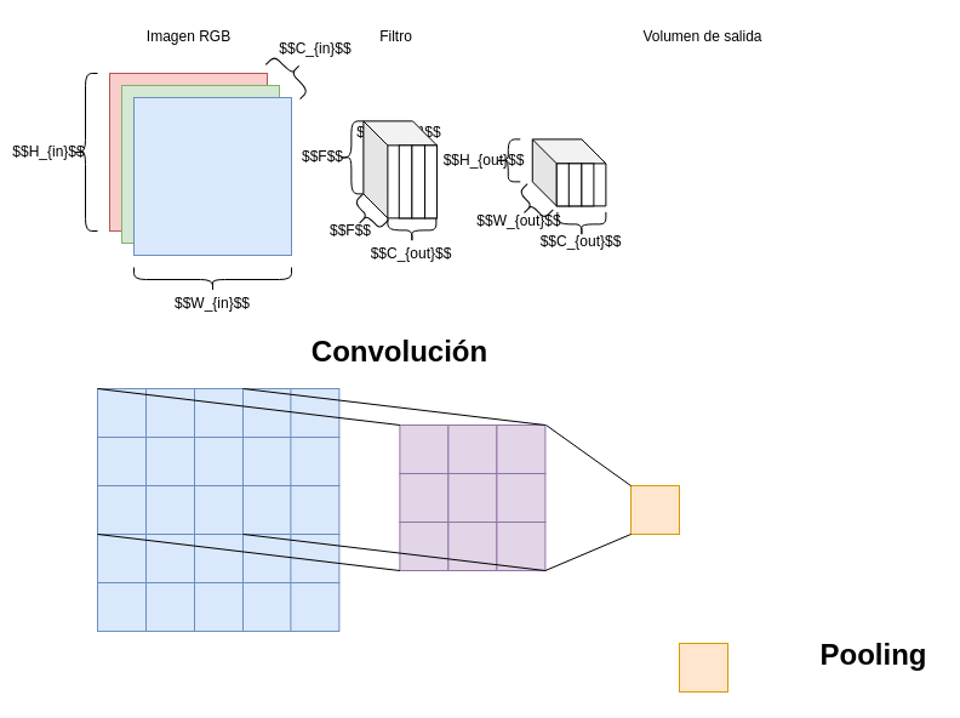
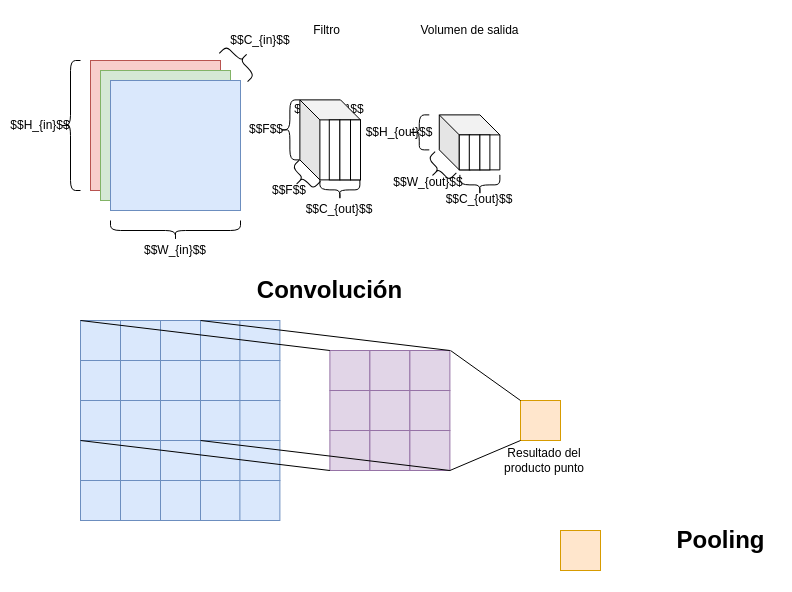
  <mxCell id="0" />
  <mxCell id="1" parent="0" />
  <mxCell id="2" value="" style="shape=cube;whiteSpace=wrap;html=1;boundedLbl=1;backgroundOutline=1;darkOpacity=0.05;darkOpacity2=0.1;" parent="1" vertex="1"><mxGeometry x="438.78" y="114.39" width="60.61" height="55" as="geometry" /></mxCell>
  <mxCell id="3" value="" style="rounded=0;whiteSpace=wrap;html=1;" vertex="1" parent="1"><mxGeometry x="458.78" y="134.39" width="10.61" height="35" as="geometry" /></mxCell>
  <mxCell id="4" value="" style="whiteSpace=wrap;html=1;aspect=fixed;fillColor=#f8cecc;strokeColor=#b85450;" parent="1" vertex="1"><mxGeometry x="90" y="60" width="130" height="130" as="geometry" /></mxCell>
  <mxCell id="5" value="$$W_{in}$$" style="text;html=1;strokeColor=none;fillColor=none;align=center;verticalAlign=middle;whiteSpace=wrap;rounded=0;" parent="1" vertex="1"><mxGeometry x="155" y="240" width="40" height="20" as="geometry" /></mxCell>
  <mxCell id="6" value="$$H_{in}$$" style="text;html=1;strokeColor=none;fillColor=none;align=center;verticalAlign=middle;whiteSpace=wrap;rounded=0;" parent="1" vertex="1"><mxGeometry x="20" y="115" width="40" height="20" as="geometry" /></mxCell>
  <mxCell id="7" value="" style="whiteSpace=wrap;html=1;aspect=fixed;fillColor=#d5e8d4;strokeColor=#82b366;" parent="1" vertex="1"><mxGeometry x="100" y="70" width="130" height="130" as="geometry" /></mxCell>
  <mxCell id="8" value="" style="whiteSpace=wrap;html=1;aspect=fixed;fillColor=#dae8fc;strokeColor=#6c8ebf;" parent="1" vertex="1"><mxGeometry x="110" y="80" width="130" height="130" as="geometry" /></mxCell>
  <mxCell id="9" value="" style="shape=curlyBracket;whiteSpace=wrap;html=1;rounded=1;" parent="1" vertex="1"><mxGeometry x="60" y="60" width="20" height="130" as="geometry" /></mxCell>
  <mxCell id="10" value="" style="shape=curlyBracket;whiteSpace=wrap;html=1;rounded=1;rotation=-90;" parent="1" vertex="1"><mxGeometry x="165" y="165" width="20" height="130" as="geometry" /></mxCell>
  <mxCell id="11" value="" style="shape=curlyBracket;whiteSpace=wrap;html=1;rounded=1;rotation=135;" parent="1" vertex="1"><mxGeometry x="230" y="40" width="20" height="40" as="geometry" /></mxCell>
  <mxCell id="12" value="$$C_{in}$$" style="text;html=1;strokeColor=none;fillColor=none;align=center;verticalAlign=middle;whiteSpace=wrap;rounded=0;" parent="1" vertex="1"><mxGeometry x="240" y="30" width="40" height="20" as="geometry" /></mxCell>
  <mxCell id="13" value="" style="shape=curlyBracket;whiteSpace=wrap;html=1;rounded=1;rotation=-90;" vertex="1" parent="1"><mxGeometry x="329.39" y="169.39" width="20" height="40" as="geometry" /></mxCell>
  <mxCell id="14" value="$$C_{out}$$" style="text;html=1;strokeColor=none;fillColor=none;align=center;verticalAlign=middle;whiteSpace=wrap;rounded=0;" vertex="1" parent="1"><mxGeometry x="319.39" y="199.39" width="40" height="20" as="geometry" /></mxCell>
  <mxCell id="15" value="" style="shape=curlyBracket;whiteSpace=wrap;html=1;rounded=1;" vertex="1" parent="1"><mxGeometry x="279.39" y="99.39" width="20" height="60" as="geometry" /></mxCell>
  <mxCell id="16" value="" style="shape=curlyBracket;whiteSpace=wrap;html=1;rounded=1;rotation=-45;" vertex="1" parent="1"><mxGeometry x="292.32" y="162.32" width="20" height="30" as="geometry" /></mxCell>
  <mxCell id="17" value="$$W_{out}$$" style="text;html=1;strokeColor=none;fillColor=none;align=center;verticalAlign=middle;whiteSpace=wrap;rounded=0;" vertex="1" parent="1"><mxGeometry x="309.39" y="99.39" width="40" height="20" as="geometry" /></mxCell>
- <mxCell id="18" value="Imagen RGB" style="text;html=1;strokeColor=none;fillColor=none;align=center;verticalAlign=middle;whiteSpace=wrap;rounded=0;" vertex="1" parent="1"><mxGeometry x="97.5" y="20" width="115" height="20" as="geometry" /></mxCell>
  <mxCell id="19" value="" style="shape=curlyBracket;whiteSpace=wrap;html=1;rounded=1;" vertex="1" parent="1"><mxGeometry x="408.78" y="114.39" width="20" height="35" as="geometry" /></mxCell>
  <mxCell id="20" value="" style="shape=curlyBracket;whiteSpace=wrap;html=1;rounded=1;rotation=-45;" vertex="1" parent="1"><mxGeometry x="428.17" y="153.78" width="20" height="30" as="geometry" /></mxCell>
  <mxCell id="21" value="Convolución" style="text;strokeColor=none;fillColor=none;html=1;fontSize=24;fontStyle=1;verticalAlign=middle;align=center;" vertex="1" parent="1"><mxGeometry x="279.39" y="270" width="100" height="40" as="geometry" /></mxCell>
  <mxCell id="22" value="Pooling" style="text;strokeColor=none;fillColor=none;html=1;fontSize=24;fontStyle=1;verticalAlign=middle;align=center;" vertex="1" parent="1"><mxGeometry x="670" y="520" width="100" height="40" as="geometry" /></mxCell>
  <mxCell id="23" value="" style="rounded=0;whiteSpace=wrap;html=1;fillColor=#dae8fc;strokeColor=#6c8ebf;" vertex="1" parent="1"><mxGeometry x="80" y="320" width="40" height="40" as="geometry" /></mxCell>
  <mxCell id="24" value="" style="rounded=0;whiteSpace=wrap;html=1;fillColor=#dae8fc;strokeColor=#6c8ebf;" vertex="1" parent="1"><mxGeometry x="120" y="320" width="40" height="40" as="geometry" /></mxCell>
  <mxCell id="25" value="" style="rounded=0;whiteSpace=wrap;html=1;fillColor=#dae8fc;strokeColor=#6c8ebf;" vertex="1" parent="1"><mxGeometry x="160" y="320" width="40" height="40" as="geometry" /></mxCell>
  <mxCell id="26" value="" style="rounded=0;whiteSpace=wrap;html=1;fillColor=#dae8fc;strokeColor=#6c8ebf;" vertex="1" parent="1"><mxGeometry x="200" y="320" width="40" height="40" as="geometry" /></mxCell>
  <mxCell id="27" value="" style="rounded=0;whiteSpace=wrap;html=1;fillColor=#dae8fc;strokeColor=#6c8ebf;" vertex="1" parent="1"><mxGeometry x="239.39" y="320" width="40" height="40" as="geometry" /></mxCell>
  <mxCell id="28" value="" style="rounded=0;whiteSpace=wrap;html=1;fillColor=#dae8fc;strokeColor=#6c8ebf;" vertex="1" parent="1"><mxGeometry x="80" y="360" width="40" height="40" as="geometry" /></mxCell>
  <mxCell id="29" value="" style="rounded=0;whiteSpace=wrap;html=1;fillColor=#dae8fc;strokeColor=#6c8ebf;" vertex="1" parent="1"><mxGeometry x="120" y="360" width="40" height="40" as="geometry" /></mxCell>
  <mxCell id="30" value="" style="rounded=0;whiteSpace=wrap;html=1;fillColor=#dae8fc;strokeColor=#6c8ebf;" vertex="1" parent="1"><mxGeometry x="160" y="360" width="40" height="40" as="geometry" /></mxCell>
  <mxCell id="31" value="" style="rounded=0;whiteSpace=wrap;html=1;fillColor=#dae8fc;strokeColor=#6c8ebf;" vertex="1" parent="1"><mxGeometry x="200" y="360" width="40" height="40" as="geometry" /></mxCell>
  <mxCell id="32" value="" style="rounded=0;whiteSpace=wrap;html=1;fillColor=#dae8fc;strokeColor=#6c8ebf;" vertex="1" parent="1"><mxGeometry x="239.39" y="360" width="40" height="40" as="geometry" /></mxCell>
  <mxCell id="33" value="" style="rounded=0;whiteSpace=wrap;html=1;fillColor=#dae8fc;strokeColor=#6c8ebf;" vertex="1" parent="1"><mxGeometry x="80" y="400" width="40" height="40" as="geometry" /></mxCell>
  <mxCell id="34" value="" style="rounded=0;whiteSpace=wrap;html=1;fillColor=#dae8fc;strokeColor=#6c8ebf;" vertex="1" parent="1"><mxGeometry x="120" y="400" width="40" height="40" as="geometry" /></mxCell>
  <mxCell id="35" value="" style="rounded=0;whiteSpace=wrap;html=1;fillColor=#dae8fc;strokeColor=#6c8ebf;" vertex="1" parent="1"><mxGeometry x="160" y="400" width="40" height="40" as="geometry" /></mxCell>
  <mxCell id="36" value="" style="rounded=0;whiteSpace=wrap;html=1;fillColor=#dae8fc;strokeColor=#6c8ebf;" vertex="1" parent="1"><mxGeometry x="200" y="400" width="40" height="40" as="geometry" /></mxCell>
  <mxCell id="37" value="" style="rounded=0;whiteSpace=wrap;html=1;fillColor=#dae8fc;strokeColor=#6c8ebf;" vertex="1" parent="1"><mxGeometry x="239.39" y="400" width="40" height="40" as="geometry" /></mxCell>
  <mxCell id="38" value="" style="rounded=0;whiteSpace=wrap;html=1;fillColor=#dae8fc;strokeColor=#6c8ebf;" vertex="1" parent="1"><mxGeometry x="80" y="440" width="40" height="40" as="geometry" /></mxCell>
  <mxCell id="39" value="" style="rounded=0;whiteSpace=wrap;html=1;fillColor=#dae8fc;strokeColor=#6c8ebf;" vertex="1" parent="1"><mxGeometry x="120" y="440" width="40" height="40" as="geometry" /></mxCell>
  <mxCell id="40" value="" style="rounded=0;whiteSpace=wrap;html=1;fillColor=#dae8fc;strokeColor=#6c8ebf;" vertex="1" parent="1"><mxGeometry x="160" y="440" width="40" height="40" as="geometry" /></mxCell>
  <mxCell id="41" value="" style="rounded=0;whiteSpace=wrap;html=1;fillColor=#dae8fc;strokeColor=#6c8ebf;" vertex="1" parent="1"><mxGeometry x="200" y="440" width="40" height="40" as="geometry" /></mxCell>
  <mxCell id="42" value="" style="rounded=0;whiteSpace=wrap;html=1;fillColor=#dae8fc;strokeColor=#6c8ebf;" vertex="1" parent="1"><mxGeometry x="239.39" y="440" width="40" height="40" as="geometry" /></mxCell>
  <mxCell id="43" value="" style="rounded=0;whiteSpace=wrap;html=1;fillColor=#dae8fc;strokeColor=#6c8ebf;" vertex="1" parent="1"><mxGeometry x="80" y="480" width="40" height="40" as="geometry" /></mxCell>
  <mxCell id="44" value="" style="rounded=0;whiteSpace=wrap;html=1;fillColor=#dae8fc;strokeColor=#6c8ebf;" vertex="1" parent="1"><mxGeometry x="120" y="480" width="40" height="40" as="geometry" /></mxCell>
  <mxCell id="45" value="" style="rounded=0;whiteSpace=wrap;html=1;fillColor=#dae8fc;strokeColor=#6c8ebf;" vertex="1" parent="1"><mxGeometry x="160" y="480" width="40" height="40" as="geometry" /></mxCell>
  <mxCell id="46" value="" style="rounded=0;whiteSpace=wrap;html=1;fillColor=#dae8fc;strokeColor=#6c8ebf;" vertex="1" parent="1"><mxGeometry x="200" y="480" width="40" height="40" as="geometry" /></mxCell>
  <mxCell id="47" value="" style="rounded=0;whiteSpace=wrap;html=1;fillColor=#dae8fc;strokeColor=#6c8ebf;" vertex="1" parent="1"><mxGeometry x="239.39" y="480" width="40" height="40" as="geometry" /></mxCell>
  <mxCell id="48" value="" style="rounded=0;whiteSpace=wrap;html=1;fillColor=#e1d5e7;strokeColor=#9673a6;" vertex="1" parent="1"><mxGeometry x="329.39" y="350" width="40" height="40" as="geometry" /></mxCell>
  <mxCell id="49" value="" style="rounded=0;whiteSpace=wrap;html=1;fillColor=#e1d5e7;strokeColor=#9673a6;" vertex="1" parent="1"><mxGeometry x="369.39" y="350" width="40" height="40" as="geometry" /></mxCell>
  <mxCell id="50" value="" style="rounded=0;whiteSpace=wrap;html=1;fillColor=#e1d5e7;strokeColor=#9673a6;" vertex="1" parent="1"><mxGeometry x="409.39" y="350" width="40" height="40" as="geometry" /></mxCell>
  <mxCell id="51" value="" style="rounded=0;whiteSpace=wrap;html=1;fillColor=#e1d5e7;strokeColor=#9673a6;" vertex="1" parent="1"><mxGeometry x="329.39" y="390" width="40" height="40" as="geometry" /></mxCell>
  <mxCell id="52" value="" style="rounded=0;whiteSpace=wrap;html=1;fillColor=#e1d5e7;strokeColor=#9673a6;" vertex="1" parent="1"><mxGeometry x="369.39" y="390" width="40" height="40" as="geometry" /></mxCell>
  <mxCell id="53" value="" style="rounded=0;whiteSpace=wrap;html=1;fillColor=#e1d5e7;strokeColor=#9673a6;" vertex="1" parent="1"><mxGeometry x="409.39" y="390" width="40" height="40" as="geometry" /></mxCell>
  <mxCell id="54" value="" style="rounded=0;whiteSpace=wrap;html=1;fillColor=#e1d5e7;strokeColor=#9673a6;" vertex="1" parent="1"><mxGeometry x="329.39" y="430" width="40" height="40" as="geometry" /></mxCell>
  <mxCell id="55" value="" style="rounded=0;whiteSpace=wrap;html=1;fillColor=#e1d5e7;strokeColor=#9673a6;" vertex="1" parent="1"><mxGeometry x="369.39" y="430" width="40" height="40" as="geometry" /></mxCell>
  <mxCell id="56" value="" style="rounded=0;whiteSpace=wrap;html=1;fillColor=#e1d5e7;strokeColor=#9673a6;" vertex="1" parent="1"><mxGeometry x="409.39" y="430" width="40" height="40" as="geometry" /></mxCell>
  <mxCell id="57" value="" style="endArrow=none;html=1;exitX=0;exitY=0;exitDx=0;exitDy=0;entryX=1;entryY=0;entryDx=0;entryDy=0;" edge="1" parent="1" source="26" target="50"><mxGeometry width="50" height="50" relative="1" as="geometry"><mxPoint x="270" y="450" as="sourcePoint" /><mxPoint x="320" y="400" as="targetPoint" /></mxGeometry></mxCell>
  <mxCell id="58" value="" style="endArrow=none;html=1;exitX=1;exitY=0;exitDx=0;exitDy=0;entryX=1;entryY=1;entryDx=0;entryDy=0;" edge="1" parent="1" source="40" target="56"><mxGeometry width="50" height="50" relative="1" as="geometry"><mxPoint x="264.39" y="550" as="sourcePoint" /><mxPoint x="314.39" y="500" as="targetPoint" /></mxGeometry></mxCell>
  <mxCell id="59" value="" style="rounded=0;whiteSpace=wrap;html=1;fillColor=#ffe6cc;strokeColor=#d79b00;" vertex="1" parent="1"><mxGeometry x="520" y="400" width="40" height="40" as="geometry" /></mxCell>
  <mxCell id="60" value="" style="endArrow=none;html=1;entryX=0;entryY=0;entryDx=0;entryDy=0;" edge="1" parent="1" target="59"><mxGeometry width="50" height="50" relative="1" as="geometry"><mxPoint x="450" y="350" as="sourcePoint" /><mxPoint x="560" y="400" as="targetPoint" /></mxGeometry></mxCell>
  <mxCell id="61" value="" style="endArrow=none;html=1;exitX=1;exitY=1;exitDx=0;exitDy=0;entryX=0;entryY=1;entryDx=0;entryDy=0;" edge="1" parent="1" source="56" target="59"><mxGeometry width="50" height="50" relative="1" as="geometry"><mxPoint x="220" y="340" as="sourcePoint" /><mxPoint x="340" y="380" as="targetPoint" /></mxGeometry></mxCell>
  <mxCell id="62" value="" style="rounded=0;whiteSpace=wrap;html=1;fillColor=#ffe6cc;strokeColor=#d79b00;" vertex="1" parent="1"><mxGeometry x="560" y="530" width="40" height="40" as="geometry" /></mxCell>
  <mxCell id="63" value="" style="shape=curlyBracket;whiteSpace=wrap;html=1;rounded=1;rotation=-90;" vertex="1" parent="1"><mxGeometry x="469.39" y="164.39" width="20" height="40" as="geometry" /></mxCell>
  <mxCell id="64" value="$$C_{out}$$" style="text;html=1;strokeColor=none;fillColor=none;align=center;verticalAlign=middle;whiteSpace=wrap;rounded=0;" vertex="1" parent="1"><mxGeometry x="458.78" y="189.39" width="40" height="20" as="geometry" /></mxCell>
  <mxCell id="65" value="" style="rounded=0;whiteSpace=wrap;html=1;" vertex="1" parent="1"><mxGeometry x="468.78" y="134.39" width="10.61" height="35" as="geometry" /></mxCell>
  <mxCell id="66" value="" style="rounded=0;whiteSpace=wrap;html=1;" vertex="1" parent="1"><mxGeometry x="479.39" y="134.39" width="10" height="35" as="geometry" /></mxCell>
  <mxCell id="67" value="" style="endArrow=none;html=1;exitX=0;exitY=1;exitDx=0;exitDy=0;entryX=0;entryY=1;entryDx=0;entryDy=0;" edge="1" parent="1" source="33" target="54"><mxGeometry width="50" height="50" relative="1" as="geometry"><mxPoint x="90" y="450" as="sourcePoint" /><mxPoint x="450" y="490" as="targetPoint" /></mxGeometry></mxCell>
  <mxCell id="68" value="" style="endArrow=none;html=1;exitX=0;exitY=0;exitDx=0;exitDy=0;entryX=0;entryY=0;entryDx=0;entryDy=0;" edge="1" parent="1" source="23" target="48"><mxGeometry width="50" height="50" relative="1" as="geometry"><mxPoint x="100" y="460" as="sourcePoint" /><mxPoint x="460" y="500" as="targetPoint" /></mxGeometry></mxCell>
  <mxCell id="69" value="" style="shape=cube;whiteSpace=wrap;html=1;boundedLbl=1;backgroundOutline=1;darkOpacity=0.05;darkOpacity2=0.1;" vertex="1" parent="1"><mxGeometry x="299.39" y="99.39" width="60.61" height="80" as="geometry" /></mxCell>
  <mxCell id="70" value="" style="rounded=0;whiteSpace=wrap;html=1;" vertex="1" parent="1"><mxGeometry x="328.78" y="119.39" width="10.61" height="60" as="geometry" /></mxCell>
  <mxCell id="71" value="" style="rounded=0;whiteSpace=wrap;html=1;" vertex="1" parent="1"><mxGeometry x="339.39" y="119.39" width="10.61" height="60" as="geometry" /></mxCell>
  <mxCell id="72" value="" style="rounded=0;whiteSpace=wrap;html=1;" vertex="1" parent="1"><mxGeometry x="350" y="119.39" width="10" height="60" as="geometry" /></mxCell>
  <mxCell id="73" value="$$W_{out}$$" style="text;html=1;strokeColor=none;fillColor=none;align=center;verticalAlign=middle;whiteSpace=wrap;rounded=0;" vertex="1" parent="1"><mxGeometry x="408.17" y="171.71" width="40" height="20" as="geometry" /></mxCell>
  <mxCell id="74" value="$$F$$" style="text;html=1;strokeColor=none;fillColor=none;align=center;verticalAlign=middle;whiteSpace=wrap;rounded=0;" vertex="1" parent="1"><mxGeometry x="250" y="119.39" width="31.71" height="20" as="geometry" /></mxCell>
  <mxCell id="75" value="$$F$$" style="text;html=1;strokeColor=none;fillColor=none;align=center;verticalAlign=middle;whiteSpace=wrap;rounded=0;" vertex="1" parent="1"><mxGeometry x="269.39" y="180" width="40" height="20" as="geometry" /></mxCell>
  <mxCell id="76" value="$$H_{out}$$" style="text;html=1;strokeColor=none;fillColor=none;align=center;verticalAlign=middle;whiteSpace=wrap;rounded=0;" vertex="1" parent="1"><mxGeometry x="379.39" y="121.89" width="40" height="20" as="geometry" /></mxCell>
  <mxCell id="77" value="Filtro" style="text;html=1;strokeColor=none;fillColor=none;align=center;verticalAlign=middle;whiteSpace=wrap;rounded=0;" vertex="1" parent="1"><mxGeometry x="269.39" y="20" width="115" height="20" as="geometry" /></mxCell>
- <mxCell id="78" value="Volumen de salida" style="text;html=1;strokeColor=none;fillColor=none;align=center;verticalAlign=middle;whiteSpace=wrap;rounded=0;" vertex="1" parent="1"><mxGeometry x="521.59" y="20" width="115" height="20" as="geometry" /></mxCell>
+ <mxCell id="78" value="Volumen de salida" style="text;html=1;strokeColor=none;fillColor=none;align=center;verticalAlign=middle;whiteSpace=wrap;rounded=0;" vertex="1" parent="1"><mxGeometry x="411.59" y="20" width="115" height="20" as="geometry" /></mxCell>
+ <mxCell id="79" value="Resultado del producto punto" style="text;html=1;strokeColor=none;fillColor=none;align=center;verticalAlign=middle;whiteSpace=wrap;rounded=0;" vertex="1" parent="1"><mxGeometry x="499.39" y="450" width="90" height="20" as="geometry" /></mxCell>
